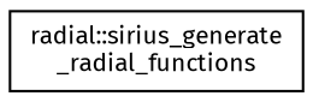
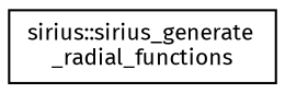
  digraph {
    rankdir=LR
    fontname="Fira Sans"
-   n1 [color=black fillcolor=white fontname="Fira Sans" fontsize=10 height=0.2 label="radial::sirius_generate\l_radial_functions" shape=record style=filled width=0.4]
+   n1 [color=black fillcolor=white fontname="Fira Sans" fontsize=10 height=0.2 label="sirius::sirius_generate\l_radial_functions" shape=record style=filled width=0.4]
  }
